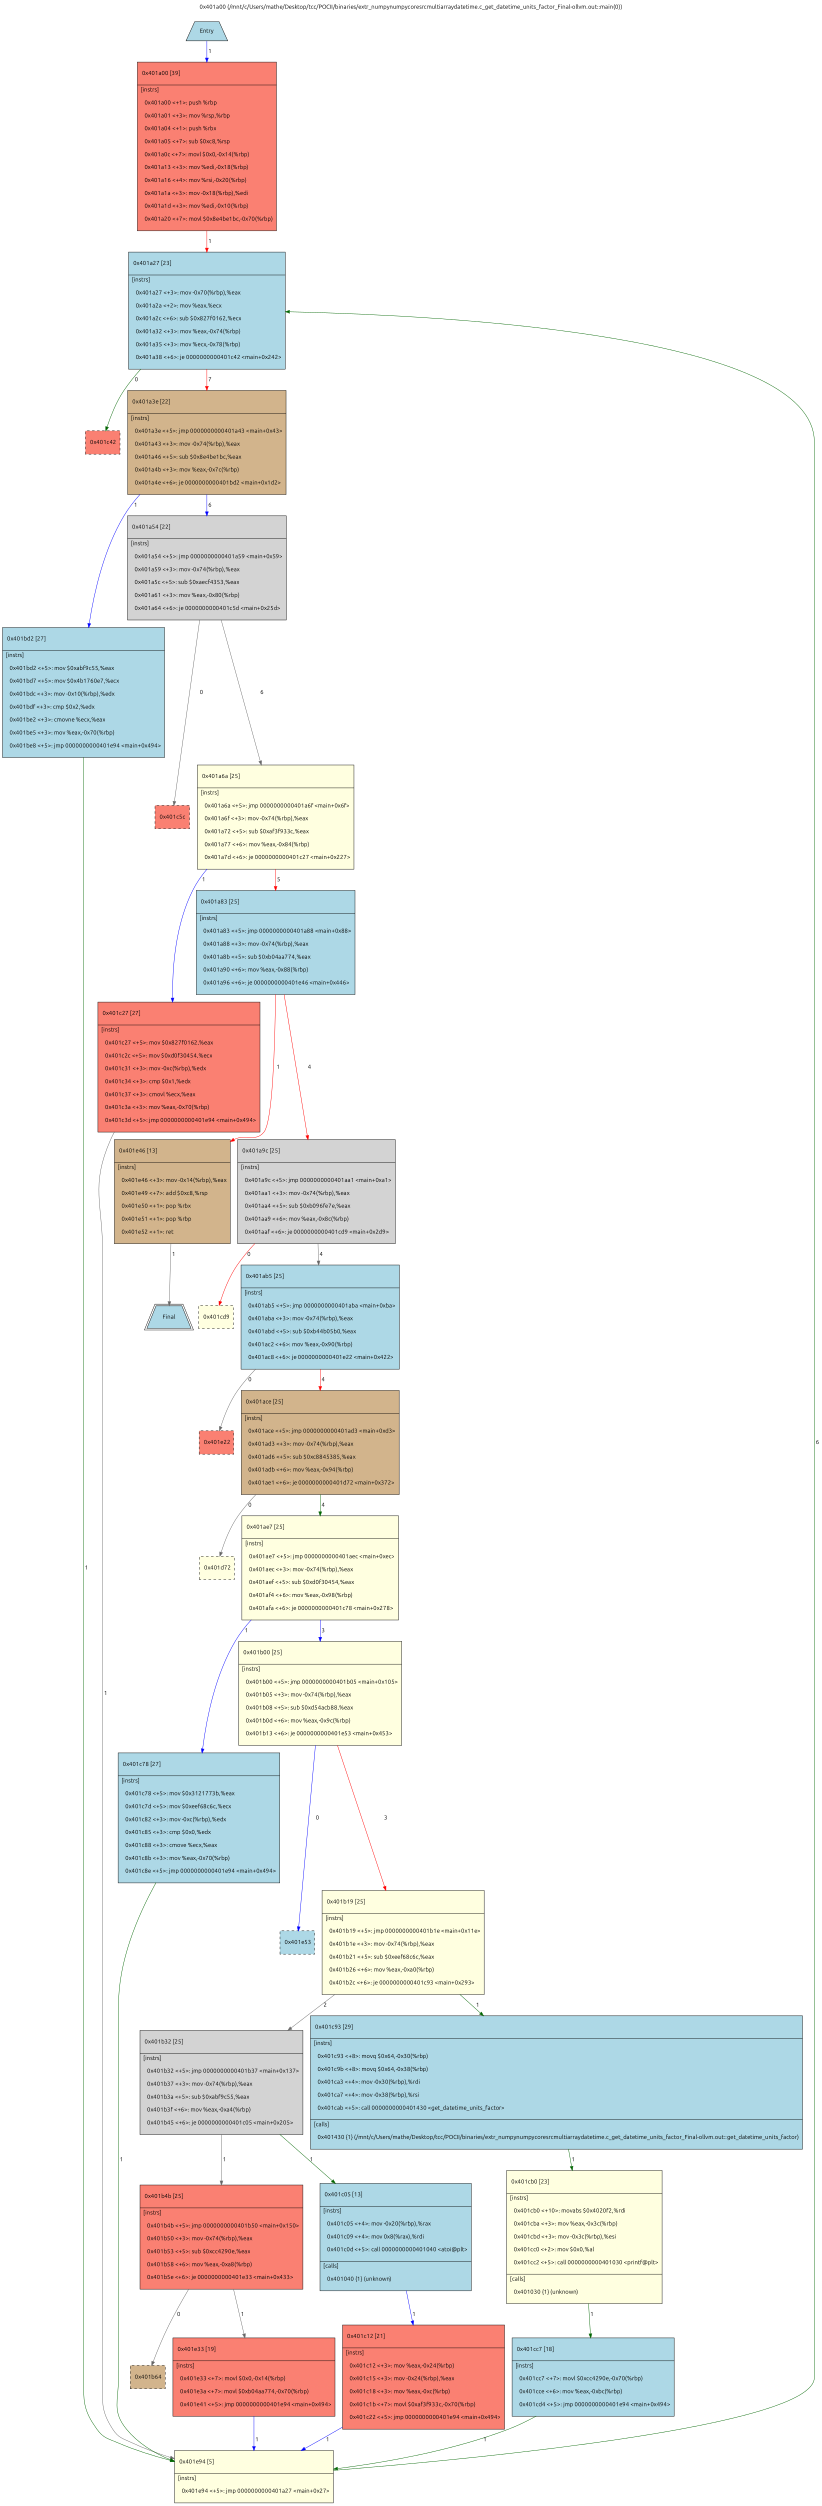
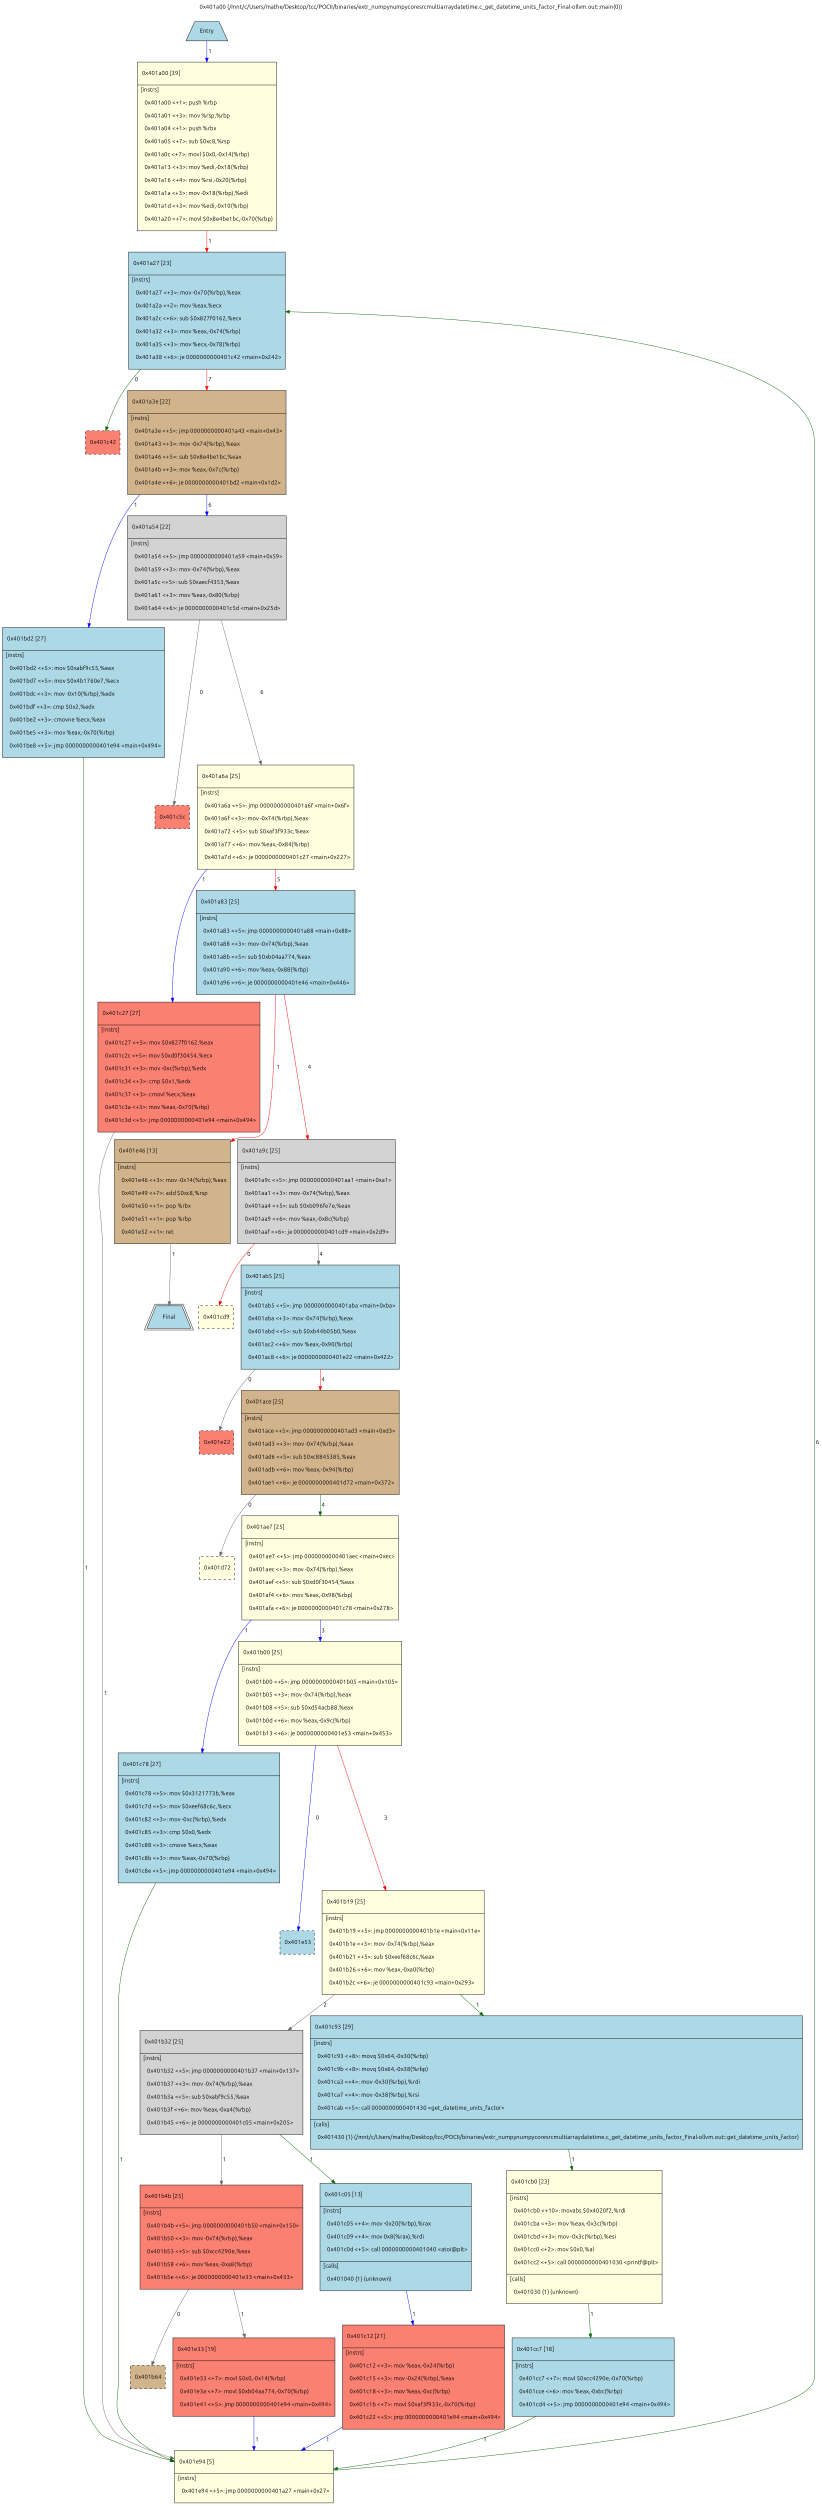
  digraph {
    fontname=Ubuntu
    label="0x401a00 (/mnt/c/Users/mathe/Desktop/tcc/POCII/binaries/extr_numpynumpycoresrcmultiarraydatetime.c_get_datetime_units_factor_Final-ollvm.out::main(0))"
    labelloc=t
    node [fillcolor=lightblue fontname=Ubuntu shape=record style=filled]
    edge [color=gray40 fontname=Ubuntu]
    Entry [height=0.3 shape=trapezium width=0.3]
-   n2 [fillcolor=salmon label="{\n     0x401a00 [39]\l\n     | [instrs]\l\n     &nbsp;&nbsp;0x401a00 \<+1\>: push %rbp\l\n     &nbsp;&nbsp;0x401a01 \<+3\>: mov %rsp,%rbp\l\n     &nbsp;&nbsp;0x401a04 \<+1\>: push %rbx\l\n     &nbsp;&nbsp;0x401a05 \<+7\>: sub $0xc8,%rsp\l\n     &nbsp;&nbsp;0x401a0c \<+7\>: movl $0x0,-0x14(%rbp)\l\n     &nbsp;&nbsp;0x401a13 \<+3\>: mov %edi,-0x18(%rbp)\l\n     &nbsp;&nbsp;0x401a16 \<+4\>: mov %rsi,-0x20(%rbp)\l\n     &nbsp;&nbsp;0x401a1a \<+3\>: mov -0x18(%rbp),%edi\l\n     &nbsp;&nbsp;0x401a1d \<+3\>: mov %edi,-0x10(%rbp)\l\n     &nbsp;&nbsp;0x401a20 \<+7\>: movl $0x8e4be1bc,-0x70(%rbp)\l\n  }"]
+   n2 [fillcolor=lightyellow label="{\n     0x401a00 [39]\l\n     | [instrs]\l\n     &nbsp;&nbsp;0x401a00 \<+1\>: push %rbp\l\n     &nbsp;&nbsp;0x401a01 \<+3\>: mov %rsp,%rbp\l\n     &nbsp;&nbsp;0x401a04 \<+1\>: push %rbx\l\n     &nbsp;&nbsp;0x401a05 \<+7\>: sub $0xc8,%rsp\l\n     &nbsp;&nbsp;0x401a0c \<+7\>: movl $0x0,-0x14(%rbp)\l\n     &nbsp;&nbsp;0x401a13 \<+3\>: mov %edi,-0x18(%rbp)\l\n     &nbsp;&nbsp;0x401a16 \<+4\>: mov %rsi,-0x20(%rbp)\l\n     &nbsp;&nbsp;0x401a1a \<+3\>: mov -0x18(%rbp),%edi\l\n     &nbsp;&nbsp;0x401a1d \<+3\>: mov %edi,-0x10(%rbp)\l\n     &nbsp;&nbsp;0x401a20 \<+7\>: movl $0x8e4be1bc,-0x70(%rbp)\l\n  }"]
    n3 [label="{\n     0x401a27 [23]\l\n     | [instrs]\l\n     &nbsp;&nbsp;0x401a27 \<+3\>: mov -0x70(%rbp),%eax\l\n     &nbsp;&nbsp;0x401a2a \<+2\>: mov %eax,%ecx\l\n     &nbsp;&nbsp;0x401a2c \<+6\>: sub $0x827f0162,%ecx\l\n     &nbsp;&nbsp;0x401a32 \<+3\>: mov %eax,-0x74(%rbp)\l\n     &nbsp;&nbsp;0x401a35 \<+3\>: mov %ecx,-0x78(%rbp)\l\n     &nbsp;&nbsp;0x401a38 \<+6\>: je 0000000000401c42 \<main+0x242\>\l\n  }"]
    n4 [fillcolor=salmon label="{\n     0x401c42\l\n  }" style="dashed,filled"]
    n5 [fillcolor=tan label="{\n     0x401a3e [22]\l\n     | [instrs]\l\n     &nbsp;&nbsp;0x401a3e \<+5\>: jmp 0000000000401a43 \<main+0x43\>\l\n     &nbsp;&nbsp;0x401a43 \<+3\>: mov -0x74(%rbp),%eax\l\n     &nbsp;&nbsp;0x401a46 \<+5\>: sub $0x8e4be1bc,%eax\l\n     &nbsp;&nbsp;0x401a4b \<+3\>: mov %eax,-0x7c(%rbp)\l\n     &nbsp;&nbsp;0x401a4e \<+6\>: je 0000000000401bd2 \<main+0x1d2\>\l\n  }"]
    n6 [label="{\n     0x401bd2 [27]\l\n     | [instrs]\l\n     &nbsp;&nbsp;0x401bd2 \<+5\>: mov $0xabf9c55,%eax\l\n     &nbsp;&nbsp;0x401bd7 \<+5\>: mov $0x4b1760e7,%ecx\l\n     &nbsp;&nbsp;0x401bdc \<+3\>: mov -0x10(%rbp),%edx\l\n     &nbsp;&nbsp;0x401bdf \<+3\>: cmp $0x2,%edx\l\n     &nbsp;&nbsp;0x401be2 \<+3\>: cmovne %ecx,%eax\l\n     &nbsp;&nbsp;0x401be5 \<+3\>: mov %eax,-0x70(%rbp)\l\n     &nbsp;&nbsp;0x401be8 \<+5\>: jmp 0000000000401e94 \<main+0x494\>\l\n  }"]
    n7 [fillcolor=lightgrey label="{\n     0x401a54 [22]\l\n     | [instrs]\l\n     &nbsp;&nbsp;0x401a54 \<+5\>: jmp 0000000000401a59 \<main+0x59\>\l\n     &nbsp;&nbsp;0x401a59 \<+3\>: mov -0x74(%rbp),%eax\l\n     &nbsp;&nbsp;0x401a5c \<+5\>: sub $0xaecf4353,%eax\l\n     &nbsp;&nbsp;0x401a61 \<+3\>: mov %eax,-0x80(%rbp)\l\n     &nbsp;&nbsp;0x401a64 \<+6\>: je 0000000000401c5d \<main+0x25d\>\l\n  }"]
    n8 [fillcolor=lightyellow label="{\n     0x401e94 [5]\l\n     | [instrs]\l\n     &nbsp;&nbsp;0x401e94 \<+5\>: jmp 0000000000401a27 \<main+0x27\>\l\n  }"]
    n9 [fillcolor=salmon label="{\n     0x401c5d\l\n  }" style="dashed,filled"]
    n10 [fillcolor=lightyellow label="{\n     0x401a6a [25]\l\n     | [instrs]\l\n     &nbsp;&nbsp;0x401a6a \<+5\>: jmp 0000000000401a6f \<main+0x6f\>\l\n     &nbsp;&nbsp;0x401a6f \<+3\>: mov -0x74(%rbp),%eax\l\n     &nbsp;&nbsp;0x401a72 \<+5\>: sub $0xaf3f933c,%eax\l\n     &nbsp;&nbsp;0x401a77 \<+6\>: mov %eax,-0x84(%rbp)\l\n     &nbsp;&nbsp;0x401a7d \<+6\>: je 0000000000401c27 \<main+0x227\>\l\n  }"]
    n11 [height=0.3 label=Final peripheries=2 shape=trapezium width=0.3]
    n12 [fillcolor=salmon label="{\n     0x401c27 [27]\l\n     | [instrs]\l\n     &nbsp;&nbsp;0x401c27 \<+5\>: mov $0x827f0162,%eax\l\n     &nbsp;&nbsp;0x401c2c \<+5\>: mov $0xd0f30454,%ecx\l\n     &nbsp;&nbsp;0x401c31 \<+3\>: mov -0xc(%rbp),%edx\l\n     &nbsp;&nbsp;0x401c34 \<+3\>: cmp $0x1,%edx\l\n     &nbsp;&nbsp;0x401c37 \<+3\>: cmovl %ecx,%eax\l\n     &nbsp;&nbsp;0x401c3a \<+3\>: mov %eax,-0x70(%rbp)\l\n     &nbsp;&nbsp;0x401c3d \<+5\>: jmp 0000000000401e94 \<main+0x494\>\l\n  }"]
    n13 [label="{\n     0x401a83 [25]\l\n     | [instrs]\l\n     &nbsp;&nbsp;0x401a83 \<+5\>: jmp 0000000000401a88 \<main+0x88\>\l\n     &nbsp;&nbsp;0x401a88 \<+3\>: mov -0x74(%rbp),%eax\l\n     &nbsp;&nbsp;0x401a8b \<+5\>: sub $0xb04aa774,%eax\l\n     &nbsp;&nbsp;0x401a90 \<+6\>: mov %eax,-0x88(%rbp)\l\n     &nbsp;&nbsp;0x401a96 \<+6\>: je 0000000000401e46 \<main+0x446\>\l\n  }"]
    n14 [fillcolor=tan label="{\n     0x401b64\l\n  }" style="dashed,filled"]
    n15 [fillcolor=tan label="{\n     0x401e46 [13]\l\n     | [instrs]\l\n     &nbsp;&nbsp;0x401e46 \<+3\>: mov -0x14(%rbp),%eax\l\n     &nbsp;&nbsp;0x401e49 \<+7\>: add $0xc8,%rsp\l\n     &nbsp;&nbsp;0x401e50 \<+1\>: pop %rbx\l\n     &nbsp;&nbsp;0x401e51 \<+1\>: pop %rbp\l\n     &nbsp;&nbsp;0x401e52 \<+1\>: ret\l\n  }"]
    n16 [fillcolor=lightgrey label="{\n     0x401a9c [25]\l\n     | [instrs]\l\n     &nbsp;&nbsp;0x401a9c \<+5\>: jmp 0000000000401aa1 \<main+0xa1\>\l\n     &nbsp;&nbsp;0x401aa1 \<+3\>: mov -0x74(%rbp),%eax\l\n     &nbsp;&nbsp;0x401aa4 \<+5\>: sub $0xb096fe7e,%eax\l\n     &nbsp;&nbsp;0x401aa9 \<+6\>: mov %eax,-0x8c(%rbp)\l\n     &nbsp;&nbsp;0x401aaf \<+6\>: je 0000000000401cd9 \<main+0x2d9\>\l\n  }"]
    n17 [fillcolor=salmon label="{\n     0x401e33 [19]\l\n     | [instrs]\l\n     &nbsp;&nbsp;0x401e33 \<+7\>: movl $0x0,-0x14(%rbp)\l\n     &nbsp;&nbsp;0x401e3a \<+7\>: movl $0xb04aa774,-0x70(%rbp)\l\n     &nbsp;&nbsp;0x401e41 \<+5\>: jmp 0000000000401e94 \<main+0x494\>\l\n  }"]
    n18 [fillcolor=lightyellow label="{\n     0x401cd9\l\n  }" style="dashed,filled"]
    n19 [label="{\n     0x401ab5 [25]\l\n     | [instrs]\l\n     &nbsp;&nbsp;0x401ab5 \<+5\>: jmp 0000000000401aba \<main+0xba\>\l\n     &nbsp;&nbsp;0x401aba \<+3\>: mov -0x74(%rbp),%eax\l\n     &nbsp;&nbsp;0x401abd \<+5\>: sub $0xb44b05b0,%eax\l\n     &nbsp;&nbsp;0x401ac2 \<+6\>: mov %eax,-0x90(%rbp)\l\n     &nbsp;&nbsp;0x401ac8 \<+6\>: je 0000000000401e22 \<main+0x422\>\l\n  }"]
    n20 [label="{\n     0x401cc7 [18]\l\n     | [instrs]\l\n     &nbsp;&nbsp;0x401cc7 \<+7\>: movl $0xcc4290e,-0x70(%rbp)\l\n     &nbsp;&nbsp;0x401cce \<+6\>: mov %eax,-0xbc(%rbp)\l\n     &nbsp;&nbsp;0x401cd4 \<+5\>: jmp 0000000000401e94 \<main+0x494\>\l\n  }"]
    n21 [fillcolor=salmon label="{\n     0x401e22\l\n  }" style="dashed,filled"]
    n22 [fillcolor=tan label="{\n     0x401ace [25]\l\n     | [instrs]\l\n     &nbsp;&nbsp;0x401ace \<+5\>: jmp 0000000000401ad3 \<main+0xd3\>\l\n     &nbsp;&nbsp;0x401ad3 \<+3\>: mov -0x74(%rbp),%eax\l\n     &nbsp;&nbsp;0x401ad6 \<+5\>: sub $0xc8845385,%eax\l\n     &nbsp;&nbsp;0x401adb \<+6\>: mov %eax,-0x94(%rbp)\l\n     &nbsp;&nbsp;0x401ae1 \<+6\>: je 0000000000401d72 \<main+0x372\>\l\n  }"]
    n23 [fillcolor=lightyellow label="{\n     0x401cb0 [23]\l\n     | [instrs]\l\n     &nbsp;&nbsp;0x401cb0 \<+10\>: movabs $0x4020f2,%rdi\l\n     &nbsp;&nbsp;0x401cba \<+3\>: mov %eax,-0x3c(%rbp)\l\n     &nbsp;&nbsp;0x401cbd \<+3\>: mov -0x3c(%rbp),%esi\l\n     &nbsp;&nbsp;0x401cc0 \<+2\>: mov $0x0,%al\l\n     &nbsp;&nbsp;0x401cc2 \<+5\>: call 0000000000401030 \<printf@plt\>\l\n     | [calls]\l\n     &nbsp;&nbsp;0x401030 \{1\} (unknown)\l\n  }"]
    n24 [fillcolor=lightyellow label="{\n     0x401d72\l\n  }" style="dashed,filled"]
    n25 [fillcolor=lightyellow label="{\n     0x401ae7 [25]\l\n     | [instrs]\l\n     &nbsp;&nbsp;0x401ae7 \<+5\>: jmp 0000000000401aec \<main+0xec\>\l\n     &nbsp;&nbsp;0x401aec \<+3\>: mov -0x74(%rbp),%eax\l\n     &nbsp;&nbsp;0x401aef \<+5\>: sub $0xd0f30454,%eax\l\n     &nbsp;&nbsp;0x401af4 \<+6\>: mov %eax,-0x98(%rbp)\l\n     &nbsp;&nbsp;0x401afa \<+6\>: je 0000000000401c78 \<main+0x278\>\l\n  }"]
    n26 [fillcolor=salmon label="{\n     0x401c12 [21]\l\n     | [instrs]\l\n     &nbsp;&nbsp;0x401c12 \<+3\>: mov %eax,-0x24(%rbp)\l\n     &nbsp;&nbsp;0x401c15 \<+3\>: mov -0x24(%rbp),%eax\l\n     &nbsp;&nbsp;0x401c18 \<+3\>: mov %eax,-0xc(%rbp)\l\n     &nbsp;&nbsp;0x401c1b \<+7\>: movl $0xaf3f933c,-0x70(%rbp)\l\n     &nbsp;&nbsp;0x401c22 \<+5\>: jmp 0000000000401e94 \<main+0x494\>\l\n  }"]
    n27 [label="{\n     0x401c78 [27]\l\n     | [instrs]\l\n     &nbsp;&nbsp;0x401c78 \<+5\>: mov $0x3121773b,%eax\l\n     &nbsp;&nbsp;0x401c7d \<+5\>: mov $0xeef68c6c,%ecx\l\n     &nbsp;&nbsp;0x401c82 \<+3\>: mov -0xc(%rbp),%edx\l\n     &nbsp;&nbsp;0x401c85 \<+3\>: cmp $0x0,%edx\l\n     &nbsp;&nbsp;0x401c88 \<+3\>: cmove %ecx,%eax\l\n     &nbsp;&nbsp;0x401c8b \<+3\>: mov %eax,-0x70(%rbp)\l\n     &nbsp;&nbsp;0x401c8e \<+5\>: jmp 0000000000401e94 \<main+0x494\>\l\n  }"]
    n28 [fillcolor=lightyellow label="{\n     0x401b00 [25]\l\n     | [instrs]\l\n     &nbsp;&nbsp;0x401b00 \<+5\>: jmp 0000000000401b05 \<main+0x105\>\l\n     &nbsp;&nbsp;0x401b05 \<+3\>: mov -0x74(%rbp),%eax\l\n     &nbsp;&nbsp;0x401b08 \<+5\>: sub $0xd54acb88,%eax\l\n     &nbsp;&nbsp;0x401b0d \<+6\>: mov %eax,-0x9c(%rbp)\l\n     &nbsp;&nbsp;0x401b13 \<+6\>: je 0000000000401e53 \<main+0x453\>\l\n  }"]
    n29 [fillcolor=salmon label="{\n     0x401b4b [25]\l\n     | [instrs]\l\n     &nbsp;&nbsp;0x401b4b \<+5\>: jmp 0000000000401b50 \<main+0x150\>\l\n     &nbsp;&nbsp;0x401b50 \<+3\>: mov -0x74(%rbp),%eax\l\n     &nbsp;&nbsp;0x401b53 \<+5\>: sub $0xcc4290e,%eax\l\n     &nbsp;&nbsp;0x401b58 \<+6\>: mov %eax,-0xa8(%rbp)\l\n     &nbsp;&nbsp;0x401b5e \<+6\>: je 0000000000401e33 \<main+0x433\>\l\n  }"]
    n30 [label="{\n     0x401e53\l\n  }" style="dashed,filled"]
    n31 [fillcolor=lightyellow label="{\n     0x401b19 [25]\l\n     | [instrs]\l\n     &nbsp;&nbsp;0x401b19 \<+5\>: jmp 0000000000401b1e \<main+0x11e\>\l\n     &nbsp;&nbsp;0x401b1e \<+3\>: mov -0x74(%rbp),%eax\l\n     &nbsp;&nbsp;0x401b21 \<+5\>: sub $0xeef68c6c,%eax\l\n     &nbsp;&nbsp;0x401b26 \<+6\>: mov %eax,-0xa0(%rbp)\l\n     &nbsp;&nbsp;0x401b2c \<+6\>: je 0000000000401c93 \<main+0x293\>\l\n  }"]
    n32 [label="{\n     0x401c05 [13]\l\n     | [instrs]\l\n     &nbsp;&nbsp;0x401c05 \<+4\>: mov -0x20(%rbp),%rax\l\n     &nbsp;&nbsp;0x401c09 \<+4\>: mov 0x8(%rax),%rdi\l\n     &nbsp;&nbsp;0x401c0d \<+5\>: call 0000000000401040 \<atoi@plt\>\l\n     | [calls]\l\n     &nbsp;&nbsp;0x401040 \{1\} (unknown)\l\n  }"]
    n33 [fillcolor=lightgrey label="{\n     0x401b32 [25]\l\n     | [instrs]\l\n     &nbsp;&nbsp;0x401b32 \<+5\>: jmp 0000000000401b37 \<main+0x137\>\l\n     &nbsp;&nbsp;0x401b37 \<+3\>: mov -0x74(%rbp),%eax\l\n     &nbsp;&nbsp;0x401b3a \<+5\>: sub $0xabf9c55,%eax\l\n     &nbsp;&nbsp;0x401b3f \<+6\>: mov %eax,-0xa4(%rbp)\l\n     &nbsp;&nbsp;0x401b45 \<+6\>: je 0000000000401c05 \<main+0x205\>\l\n  }"]
    n34 [label="{\n     0x401c93 [29]\l\n     | [instrs]\l\n     &nbsp;&nbsp;0x401c93 \<+8\>: movq $0x64,-0x30(%rbp)\l\n     &nbsp;&nbsp;0x401c9b \<+8\>: movq $0x64,-0x38(%rbp)\l\n     &nbsp;&nbsp;0x401ca3 \<+4\>: mov -0x30(%rbp),%rdi\l\n     &nbsp;&nbsp;0x401ca7 \<+4\>: mov -0x38(%rbp),%rsi\l\n     &nbsp;&nbsp;0x401cab \<+5\>: call 0000000000401430 \<get_datetime_units_factor\>\l\n     | [calls]\l\n     &nbsp;&nbsp;0x401430 \{1\} (/mnt/c/Users/mathe/Desktop/tcc/POCII/binaries/extr_numpynumpycoresrcmultiarraydatetime.c_get_datetime_units_factor_Final-ollvm.out::get_datetime_units_factor)\l\n  }"]
    Entry -> n2 [color=blue label=" 1"]
    n2 -> n3 [color=red label=" 1"]
    n3 -> n4 [color=darkgreen label=" 0"]
    n3 -> n5 [color=red label=" 7"]
    n5 -> n6 [color=blue label=" 1"]
    n5 -> n7 [color=blue label=" 6"]
    n6 -> n8 [color=darkgreen label=" 1"]
    n7 -> n9 [label=" 0"]
    n7 -> n10 [label=" 6"]
    n8 -> n3 [color=darkgreen label=" 6"]
    n10 -> n12 [color=blue label=" 1"]
    n10 -> n13 [color=red label=" 5"]
    n12 -> n8 [label=" 1"]
    n13 -> n15 [color=red label=" 1"]
    n13 -> n16 [color=red label=" 4"]
    n15 -> n11 [label=" 1"]
    n16 -> n18 [color=red label=" 0"]
    n16 -> n19 [label=" 4"]
    n17 -> n8 [color=blue label=" 1"]
    n19 -> n21 [label=" 0"]
    n19 -> n22 [color=red label=" 4"]
    n20 -> n8 [color=darkgreen label=" 1"]
    n22 -> n24 [label=" 0"]
    n22 -> n25 [color=darkgreen label=" 4"]
    n23 -> n20 [color=darkgreen label=" 1"]
    n25 -> n27 [color=blue label=" 1"]
    n25 -> n28 [color=blue label=" 3"]
    n26 -> n8 [color=blue label=" 1"]
    n27 -> n8 [color=darkgreen label=" 1"]
    n28 -> n30 [color=blue label=" 0"]
    n28 -> n31 [color=red label=" 3"]
    n29 -> n14 [label=" 0"]
    n29 -> n17 [label=" 1"]
    n31 -> n33 [label=" 2"]
    n31 -> n34 [color=darkgreen label=" 1"]
    n32 -> n26 [color=blue label=" 1"]
    n33 -> n29 [label=" 1"]
    n33 -> n32 [color=darkgreen label=" 1"]
    n34 -> n23 [color=darkgreen label=" 1"]
  }
